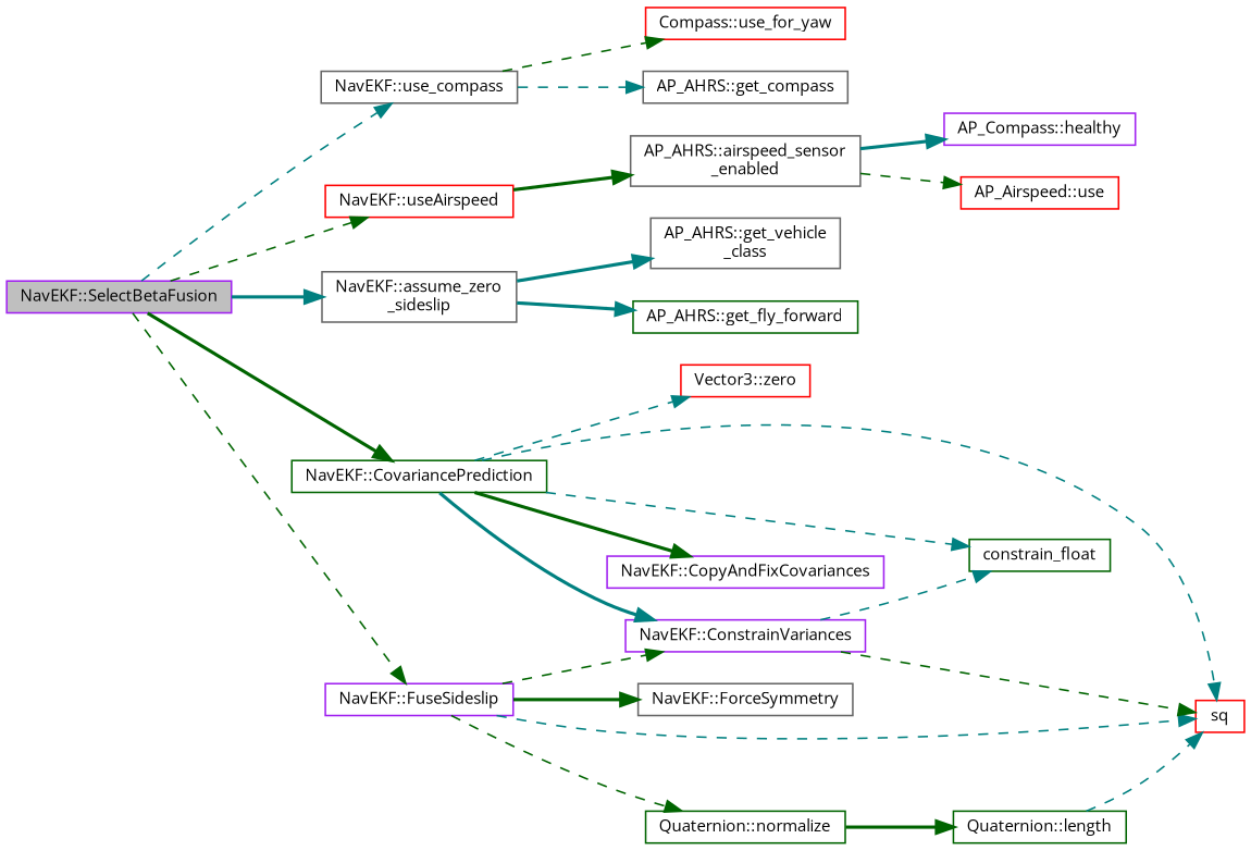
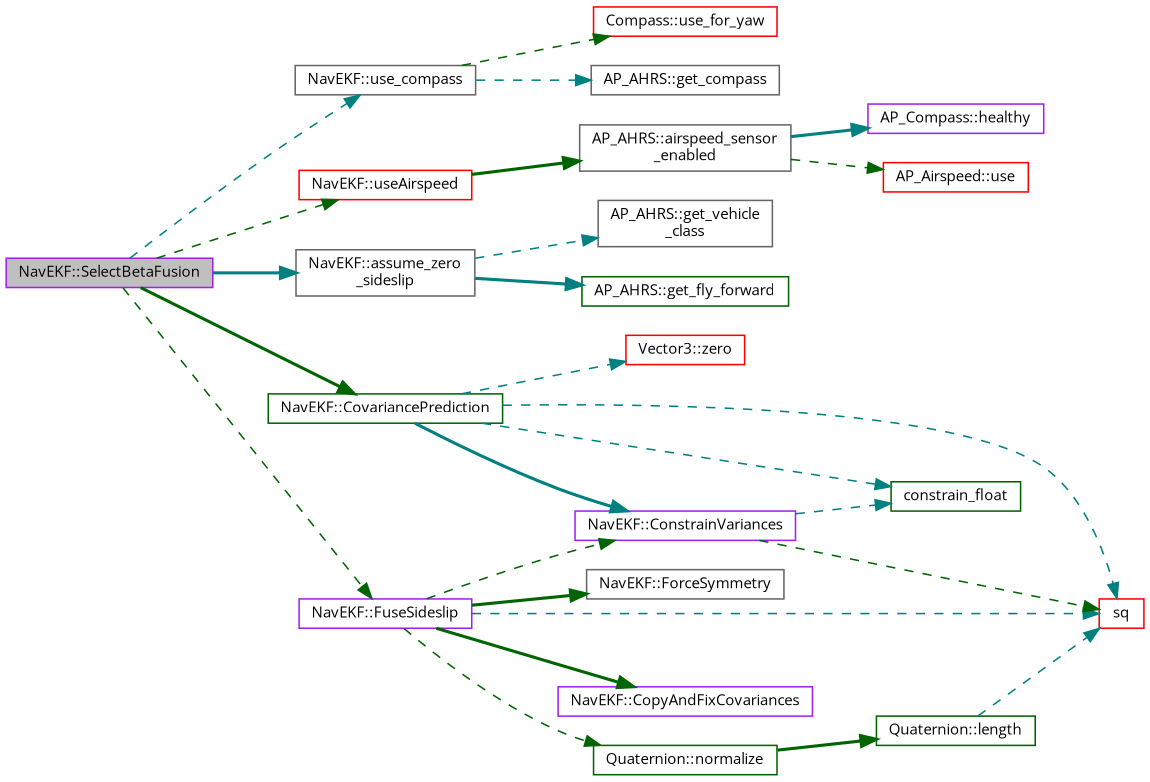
  digraph {
    fontname="Open Sans"
    rankdir=LR
    node [color=gray40 fillcolor=white fontname="Open Sans" fontsize=10 shape=record style=filled]
    edge [color=teal fontname="Open Sans" fontsize=10 labelfontname=Helvetica labelfontsize=10 style=dashed]
    n1 [color=purple fillcolor=grey75 fontcolor=black height=0.2 label="NavEKF::SelectBetaFusion" width=0.4]
    n2 [height=0.2 label="NavEKF::use_compass" width=0.4]
    n3 [color=red height=0.2 label="NavEKF::useAirspeed" width=0.4]
    n4 [height=0.2 label="NavEKF::assume_zero\l_sideslip" width=0.4]
    n5 [color=darkgreen height=0.2 label="NavEKF::CovariancePrediction" width=0.4]
    n6 [color=purple height=0.2 label="NavEKF::FuseSideslip" width=0.4]
    n7 [height=0.2 label="AP_AHRS::get_compass" width=0.4]
    n8 [color=red height=0.2 label="Compass::use_for_yaw" width=0.4]
    n9 [height=0.2 label="AP_AHRS::airspeed_sensor\l_enabled" width=0.4]
    n10 [color=darkgreen height=0.2 label="AP_AHRS::get_fly_forward" width=0.4]
    n11 [height=0.2 label="AP_AHRS::get_vehicle\l_class" width=0.4]
    n12 [color=darkgreen height=0.2 label=constrain_float width=0.4]
    n13 [color=red height=0.2 label=sq width=0.4]
    n14 [color=purple height=0.2 label="NavEKF::CopyAndFixCovariances" width=0.4]
    n15 [color=purple height=0.2 label="NavEKF::ConstrainVariances" width=0.4]
    n16 [color=red height=0.2 label="Vector3::zero" width=0.4]
    n17 [color=darkgreen height=0.2 label="Quaternion::normalize" width=0.4]
    n18 [height=0.2 label="NavEKF::ForceSymmetry" width=0.4]
    n19 [color=red height=0.2 label="AP_Airspeed::use" width=0.4]
    n20 [color=purple height=0.2 label="AP_Compass::healthy" width=0.4]
    n21 [color=darkgreen height=0.2 label="Quaternion::length" width=0.4]
    n1 -> n2
    n1 -> n3 [color=darkgreen]
    n1 -> n4 [style=bold]
    n1 -> n5 [color=darkgreen style=bold]
    n1 -> n6 [color=darkgreen]
    n2 -> n7
    n2 -> n8 [color=darkgreen]
    n3 -> n9 [color=darkgreen style=bold]
    n4 -> n10 [style=bold]
-   n4 -> n11 [style=bold]
+   n4 -> n11
    n5 -> n12
    n5 -> n13
-   n5 -> n14 [color=darkgreen style=bold]
+   n6 -> n14 [color=darkgreen style=bold]
    n5 -> n15 [style=bold]
    n5 -> n16
    n6 -> n13
    n6 -> n15 [color=darkgreen]
    n6 -> n17 [color=darkgreen]
    n6 -> n18 [color=darkgreen style=bold]
    n9 -> n19 [color=darkgreen]
    n9 -> n20 [style=bold]
    n15 -> n12
    n15 -> n13 [color=darkgreen]
    n17 -> n21 [color=darkgreen style=bold]
    n21 -> n13
  }
